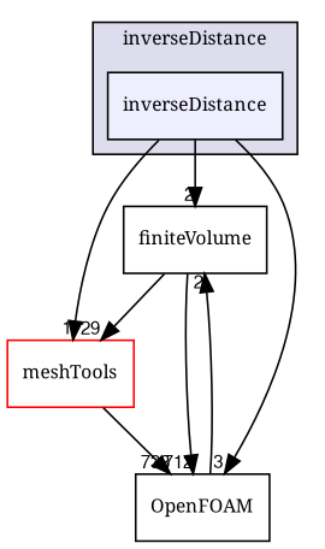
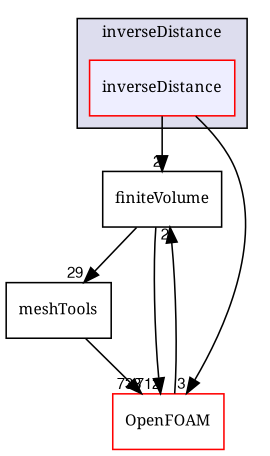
  digraph {
    compound=true
    fontname="Noto Serif"
    node [fontname="Noto Serif" fontsize=10 shape=box color=red]
    edge [fontname="Noto Serif" headlabel=2 labeldistance=1.5 labelfontname=FreeSans labelfontsize=10]
-   n1 [fillcolor="#eeeeff" label=inverseDistance pencolor=black style=filled color=""]
+   n1 [fillcolor="#eeeeff" label=inverseDistance pencolor=black style=filled]
    n2 [color=black label=finiteVolume]
-   n3 [label=meshTools]
-   n4 [color=black label=OpenFOAM]
+   n3 [color=black label=meshTools]
+   n4 [label=OpenFOAM]
    subgraph cluster_1 {
      bgcolor="#ddddee"
      fontsize=10
      label=inverseDistance
      pencolor=black
      n1
    }
    n1 -> n2
-   n1 -> n3 [headlabel=1]
    n1 -> n4 [headlabel=3]
    n2 -> n3 [headlabel=29]
    n2 -> n4 [headlabel=712]
    n3 -> n4 [headlabel=738]
    n4 -> n2
  }
